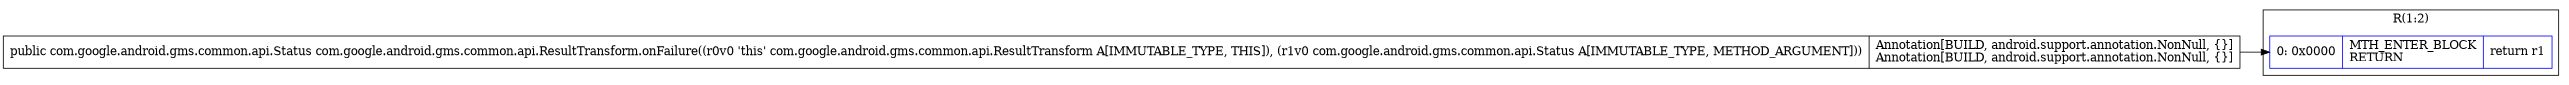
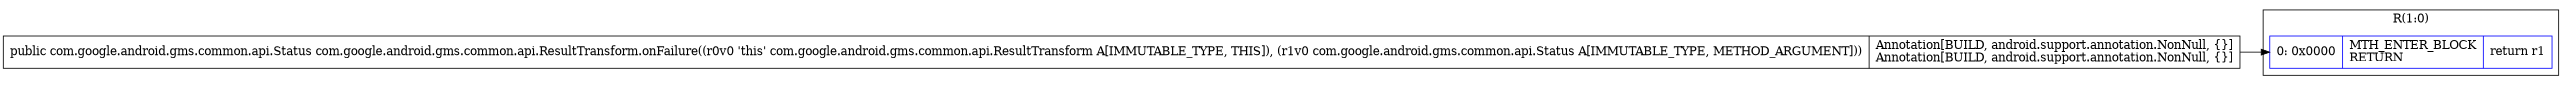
  digraph {
    rankdir=LR
    node [shape=record]
    n1 [color=blue label="{0\:\ 0x0000|MTH_ENTER_BLOCK\lRETURN\l|return r1\l}"]
    n2 [label="{public com.google.android.gms.common.api.Status com.google.android.gms.common.api.ResultTransform.onFailure((r0v0 'this' com.google.android.gms.common.api.ResultTransform A[IMMUTABLE_TYPE, THIS]), (r1v0 com.google.android.gms.common.api.Status A[IMMUTABLE_TYPE, METHOD_ARGUMENT]))  | Annotation[BUILD, android.support.annotation.NonNull, \{\}]\lAnnotation[BUILD, android.support.annotation.NonNull, \{\}]\l}"]
    subgraph cluster_1 {
-     label="R(1:2)"
+     label="R(1:0)"
      n1
    }
    n2 -> n1
  }
